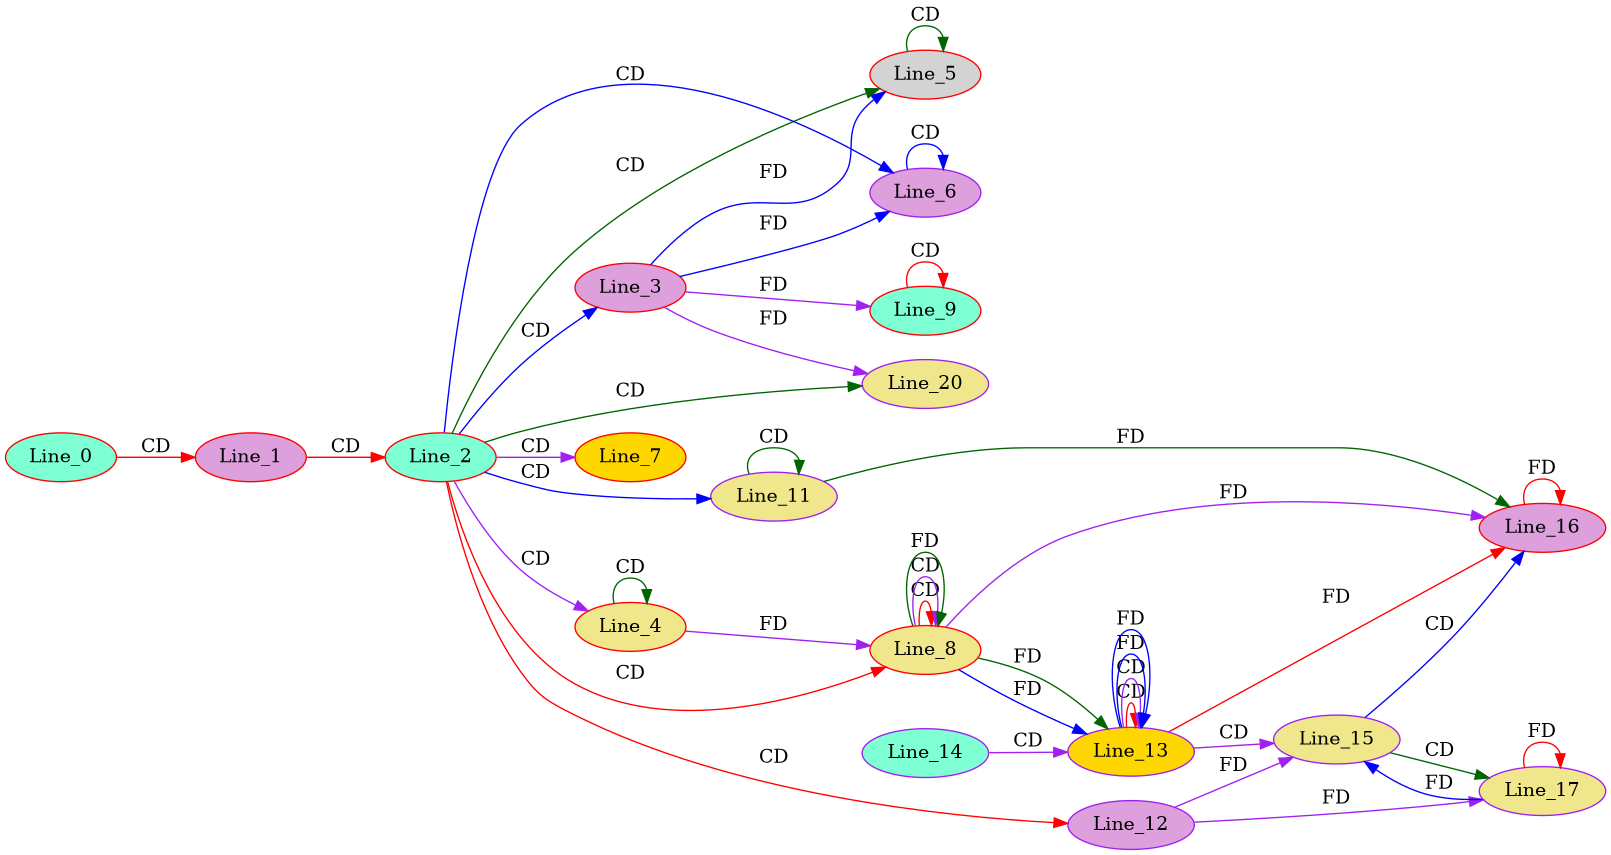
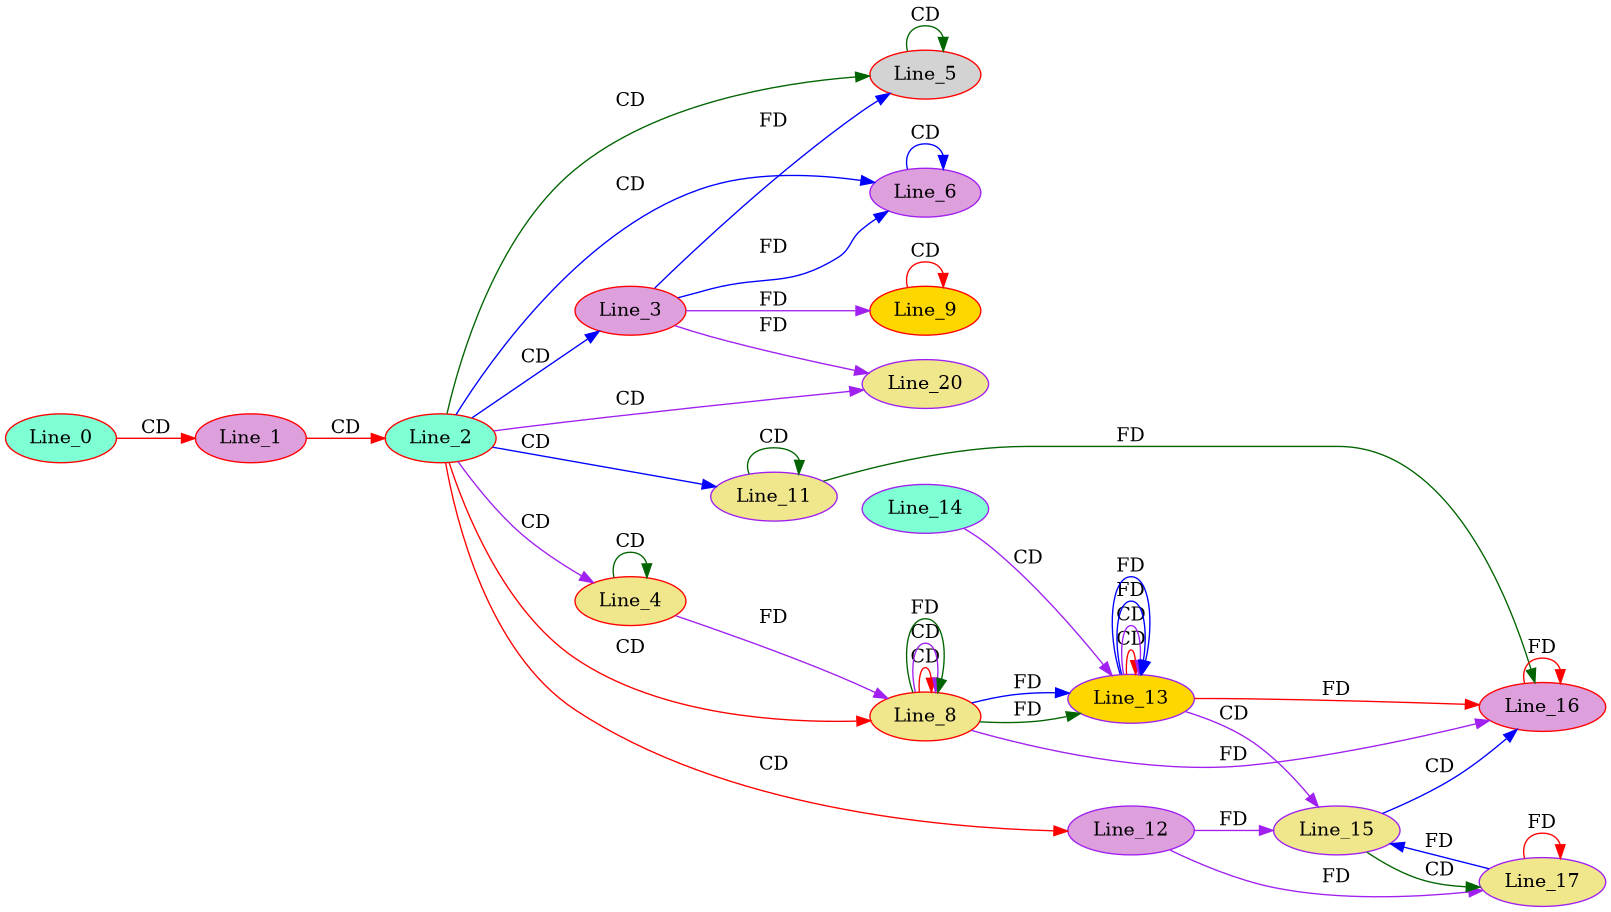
  digraph {
    rankdir=LR
    node [color=red fillcolor=khaki style=filled]
    edge [color=purple]
    Line_0 [fillcolor=aquamarine]
    Line_1 [fillcolor=plum]
    Line_2 [fillcolor=aquamarine]
    Line_3 [fillcolor=plum]
    Line_4
    Line_5 [fillcolor=lightgrey]
    Line_6 [color=purple fillcolor=plum]
-   Line_7 [fillcolor=gold]
    Line_8
    Line_11 [color=purple]
    Line_12 [color=purple fillcolor=plum]
    Line_20 [color=purple]
-   Line_9 [fillcolor=aquamarine]
+   Line_9 [fillcolor=gold]
    Line_13 [color=purple fillcolor=gold]
    Line_16 [fillcolor=plum]
    Line_15 [color=purple]
    Line_17 [color=purple]
    Line_14 [color=purple fillcolor=aquamarine]
    Line_0 -> Line_1 [color=red label=CD]
    Line_1 -> Line_2 [color=red label=CD]
    Line_2 -> Line_3 [color=blue label=CD]
    Line_2 -> Line_4 [label=CD]
    Line_2 -> Line_5 [color=darkgreen label=CD]
    Line_2 -> Line_6 [color=blue label=CD]
-   Line_2 -> Line_7 [label=CD]
    Line_2 -> Line_8 [color=red label=CD]
    Line_2 -> Line_11 [color=blue label=CD]
    Line_2 -> Line_12 [color=red label=CD]
-   Line_2 -> Line_20 [color=darkgreen label=CD]
+   Line_2 -> Line_20 [label=CD]
    Line_3 -> Line_5 [color=blue label=FD]
    Line_3 -> Line_6 [color=blue label=FD]
    Line_3 -> Line_20 [label=FD]
    Line_3 -> Line_9 [label=FD]
    Line_4 -> Line_4 [color=darkgreen label=CD]
    Line_4 -> Line_8 [label=FD]
    Line_5 -> Line_5 [color=darkgreen label=CD]
    Line_6 -> Line_6 [color=blue label=CD]
    Line_8 -> Line_8 [color=red label=CD]
    Line_8 -> Line_8 [label=CD]
    Line_8 -> Line_8 [color=darkgreen label=FD]
    Line_8 -> Line_13 [color=blue label=FD]
    Line_8 -> Line_13 [color=darkgreen label=FD]
    Line_8 -> Line_16 [label=FD]
    Line_11 -> Line_11 [color=darkgreen label=CD]
    Line_11 -> Line_16 [color=darkgreen label=FD]
    Line_12 -> Line_15 [label=FD]
    Line_12 -> Line_17 [label=FD]
    Line_9 -> Line_9 [color=red label=CD]
    Line_13 -> Line_13 [color=red label=CD]
    Line_13 -> Line_13 [label=CD]
    Line_13 -> Line_13 [color=blue label=FD]
    Line_13 -> Line_13 [color=blue label=FD]
    Line_13 -> Line_16 [color=red label=FD]
    Line_13 -> Line_15 [label=CD]
    Line_16 -> Line_16 [color=red label=FD]
    Line_15 -> Line_16 [color=blue label=CD]
    Line_15 -> Line_17 [color=darkgreen label=CD]
    Line_17 -> Line_15 [color=blue label=FD]
    Line_17 -> Line_17 [color=red label=FD]
    Line_14 -> Line_13 [label=CD]
  }
